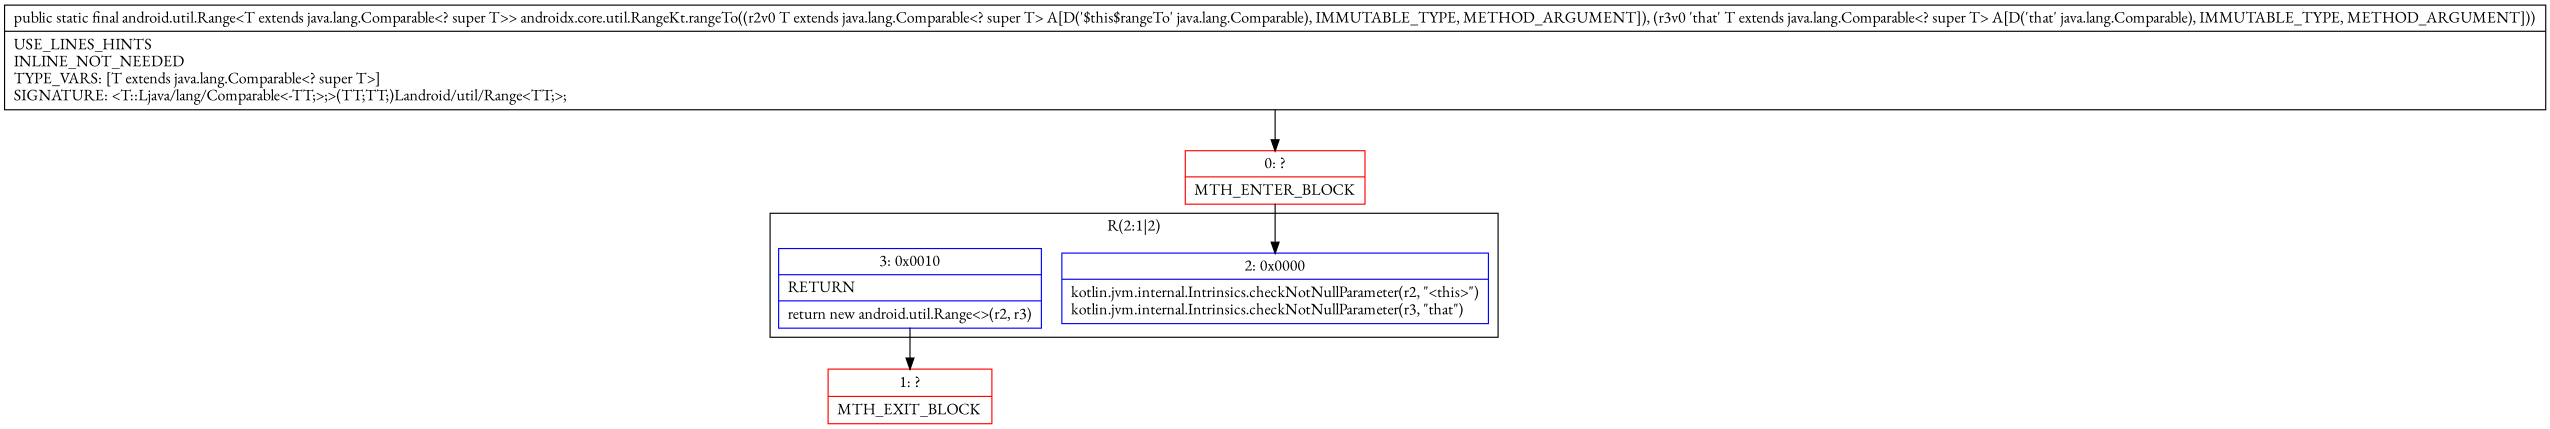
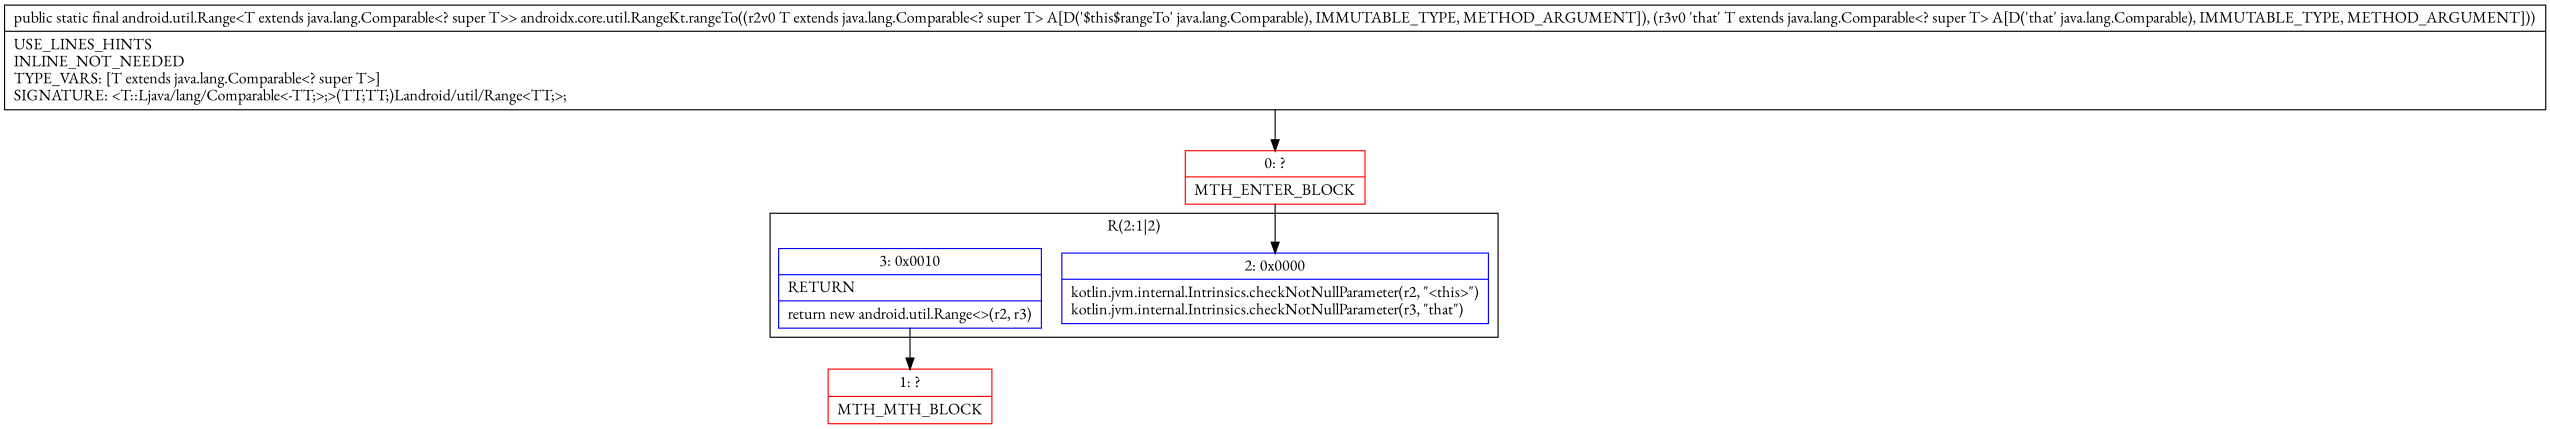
  digraph {
    fontname="EB Garamond"
    node [color=blue fontname="EB Garamond" shape=record]
    edge [fontname="EB Garamond"]
    n1 [label="{2\:\ 0x0000|kotlin.jvm.internal.Intrinsics.checkNotNullParameter(r2, \"\<this\>\")\lkotlin.jvm.internal.Intrinsics.checkNotNullParameter(r3, \"that\")\l}"]
    n2 [label="{3\:\ 0x0010|RETURN\l|return new android.util.Range\<\>(r2, r3)\l}"]
-   n3 [color=red label="{1\:\ ?|MTH_EXIT_BLOCK\l}"]
+   n3 [color=red label="{1\:\ ?|MTH_MTH_BLOCK\l}"]
    n4 [color=red label="{0\:\ ?|MTH_ENTER_BLOCK\l}"]
    n5 [label="{public static final android.util.Range\<T extends java.lang.Comparable\<? super T\>\> androidx.core.util.RangeKt.rangeTo((r2v0 T extends java.lang.Comparable\<? super T\> A[D('$this$rangeTo' java.lang.Comparable), IMMUTABLE_TYPE, METHOD_ARGUMENT]), (r3v0 'that' T extends java.lang.Comparable\<? super T\> A[D('that' java.lang.Comparable), IMMUTABLE_TYPE, METHOD_ARGUMENT]))  | USE_LINES_HINTS\lINLINE_NOT_NEEDED\lTYPE_VARS: [T extends java.lang.Comparable\<? super T\>]\lSIGNATURE: \<T::Ljava\/lang\/Comparable\<\-TT;\>;\>(TT;TT;)Landroid\/util\/Range\<TT;\>;\l}" color=""]
    subgraph cluster_1 {
      label="R(2:1|2)"
      n1
      n2
    }
    n2 -> n3
    n4 -> n1
    n5 -> n4
  }
